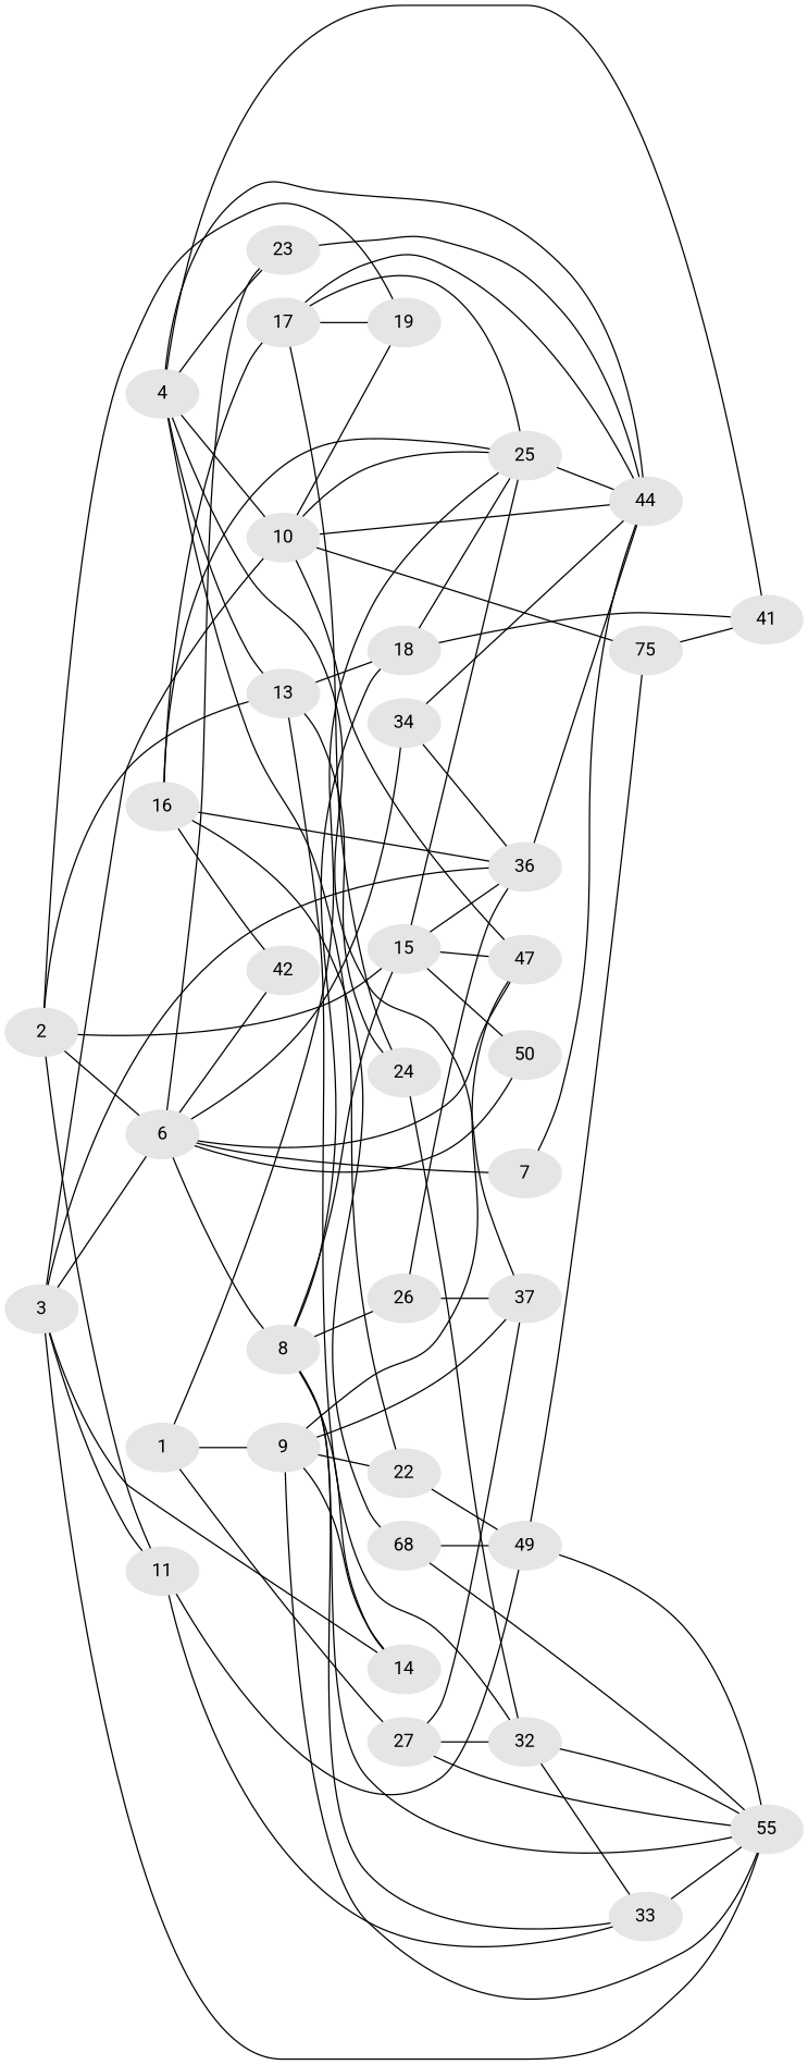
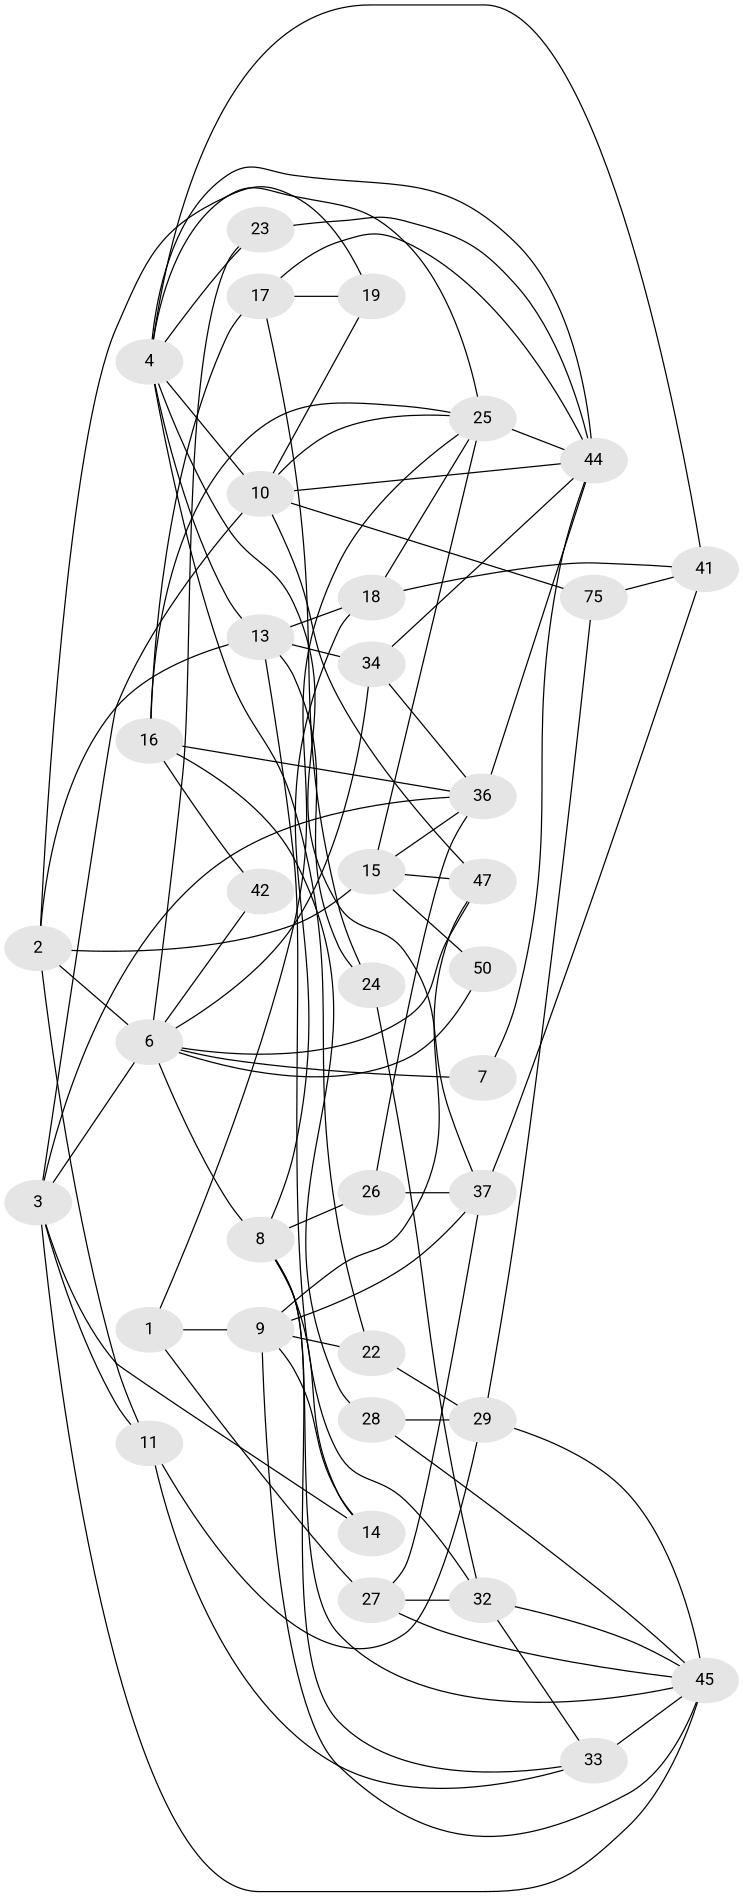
  graph {
    fontname=Roboto
    rankdir=LR
    node [color=gray90 fontname=Roboto style=filled]
    edge [fontname=Roboto]
    9 [super="+49"]
    14
-   45 [super="+51" label=55]
+   45 [super="+51"]
    n4 [label=22]
    37
    47
    1
    25 [super="+43"]
    27
    15 [super="+38"]
    36
    50
    44 [super="+46"]
    32
    2 [super="+5"]
    6 [super="+12"]
    11 [super="+48"]
    13 [super="+30"]
    19
    23
    7
    8 [super="+52"]
    34
    42
    33 [super="+40"]
-   29 [super="+39" label=49]
+   29 [super="+39"]
    18 [super="+21"]
    24
    3
    10 [super="+53"]
    n31 [label=75]
    4 [super="+31"]
    41
    26
    16 [super="+22"]
    17
-   28 [label=68]
+   28
    9 -- 14
    9 -- 45
    9 -- n4
    9 -- 37
    9 -- 47
    n4 -- 29
+   37 -- 41
    1 -- 9
    1 -- 25
    1 -- 27
    25 -- 44
    27 -- 45
    27 -- 37
    27 -- 32
    15 -- 47
    15 -- 25
    15 -- 36
    15 -- 50
    36 -- 44
    32 -- 45
    32 -- 33
    2 -- 15
    2 -- 6
    2 -- 11 [weight=2]
    2 -- 13 [weight=2]
    2 -- 19
    6 -- 47
    6 -- 50
    6 -- 23
    6 -- 7
    6 -- 8
    6 -- 34
    6 -- 42
    11 -- 33
    11 -- 29
    13 -- 32
+   13 -- 34
    13 -- 18
    13 -- 24
    23 -- 44
    7 -- 44
    8 -- 14
    8 -- 45
-   8 -- 15
    8 -- 33
    8 -- 18
    8 -- 26
    34 -- 36
    34 -- 44
    33 -- 45
    29 -- 45
    29 -- n31
    18 -- 25
    18 -- 41
    24 -- 32
    3 -- 14
    3 -- 45
    3 -- 36
    3 -- 6
    3 -- 11
    3 -- 10
    10 -- 47
    10 -- 25
    10 -- 44
    10 -- 19
    10 -- n31
    n31 -- 41
    4 -- n4
    4 -- 37
    4 -- 44
    4 -- 13
    4 -- 23
    4 -- 10
    4 -- 41
    26 -- 37
    26 -- 36
    16 -- 25
    16 -- 36
    16 -- 42
    16 -- 17
    16 -- 28
-   17 -- 25
+   4 -- 25
    17 -- 44
    17 -- 19
    17 -- 24
    28 -- 45
    28 -- 29
  }
